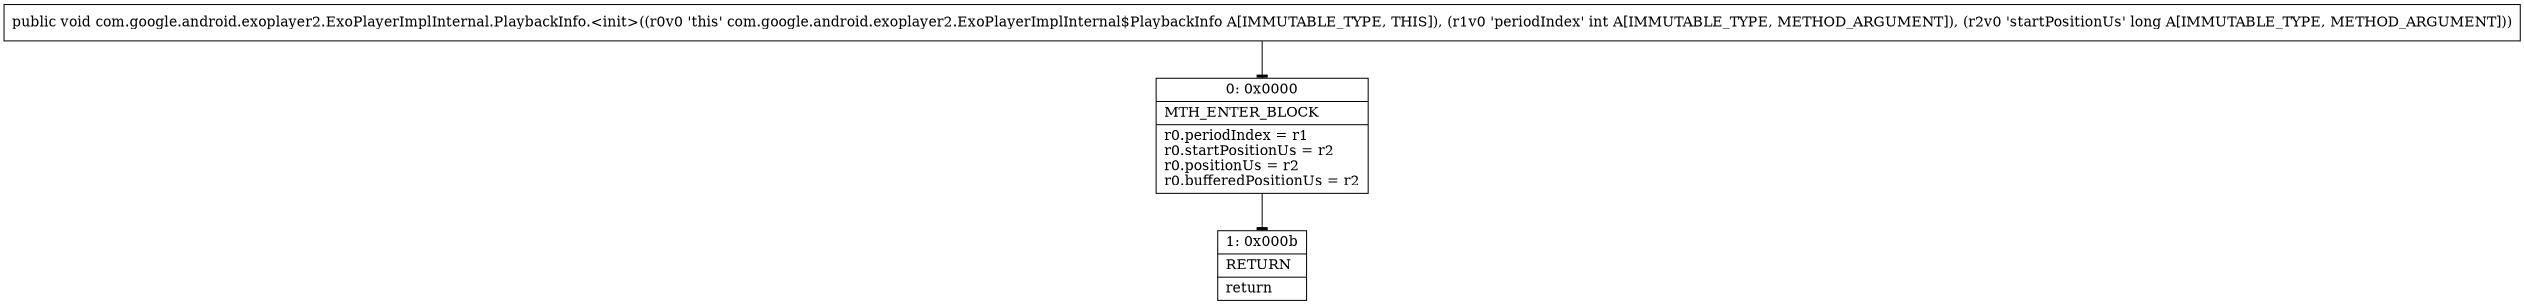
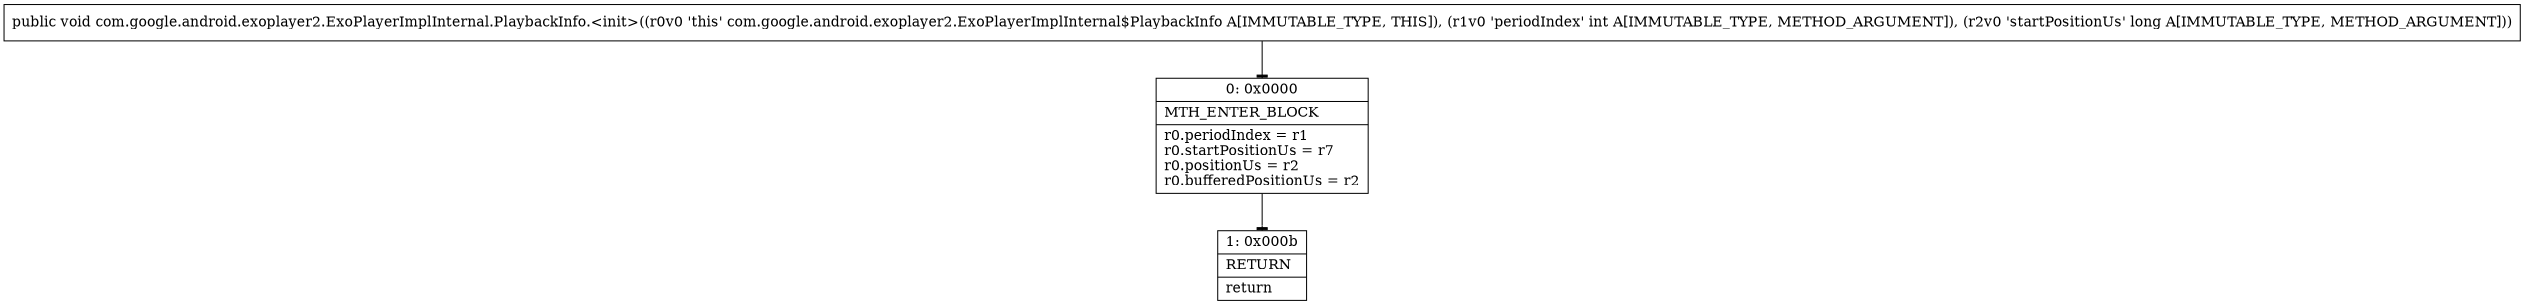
  digraph {
    node [shape=record style=filled fillcolor=white]
    edge [arrowhead=tee]
-   n1 [label="{0\:\ 0x0000|MTH_ENTER_BLOCK\l|r0.periodIndex = r1\lr0.startPositionUs = r2\lr0.positionUs = r2\lr0.bufferedPositionUs = r2\l}"]
+   n1 [label="{0\:\ 0x0000|MTH_ENTER_BLOCK\l|r0.periodIndex = r1\lr0.startPositionUs = r7\lr0.positionUs = r2\lr0.bufferedPositionUs = r2\l}"]
    n2 [label="{1\:\ 0x000b|RETURN\l|return\l}"]
    n3 [label="{public void com.google.android.exoplayer2.ExoPlayerImplInternal.PlaybackInfo.\<init\>((r0v0 'this' com.google.android.exoplayer2.ExoPlayerImplInternal$PlaybackInfo A[IMMUTABLE_TYPE, THIS]), (r1v0 'periodIndex' int A[IMMUTABLE_TYPE, METHOD_ARGUMENT]), (r2v0 'startPositionUs' long A[IMMUTABLE_TYPE, METHOD_ARGUMENT])) }"]
    n1 -> n2
    n3 -> n1
  }
